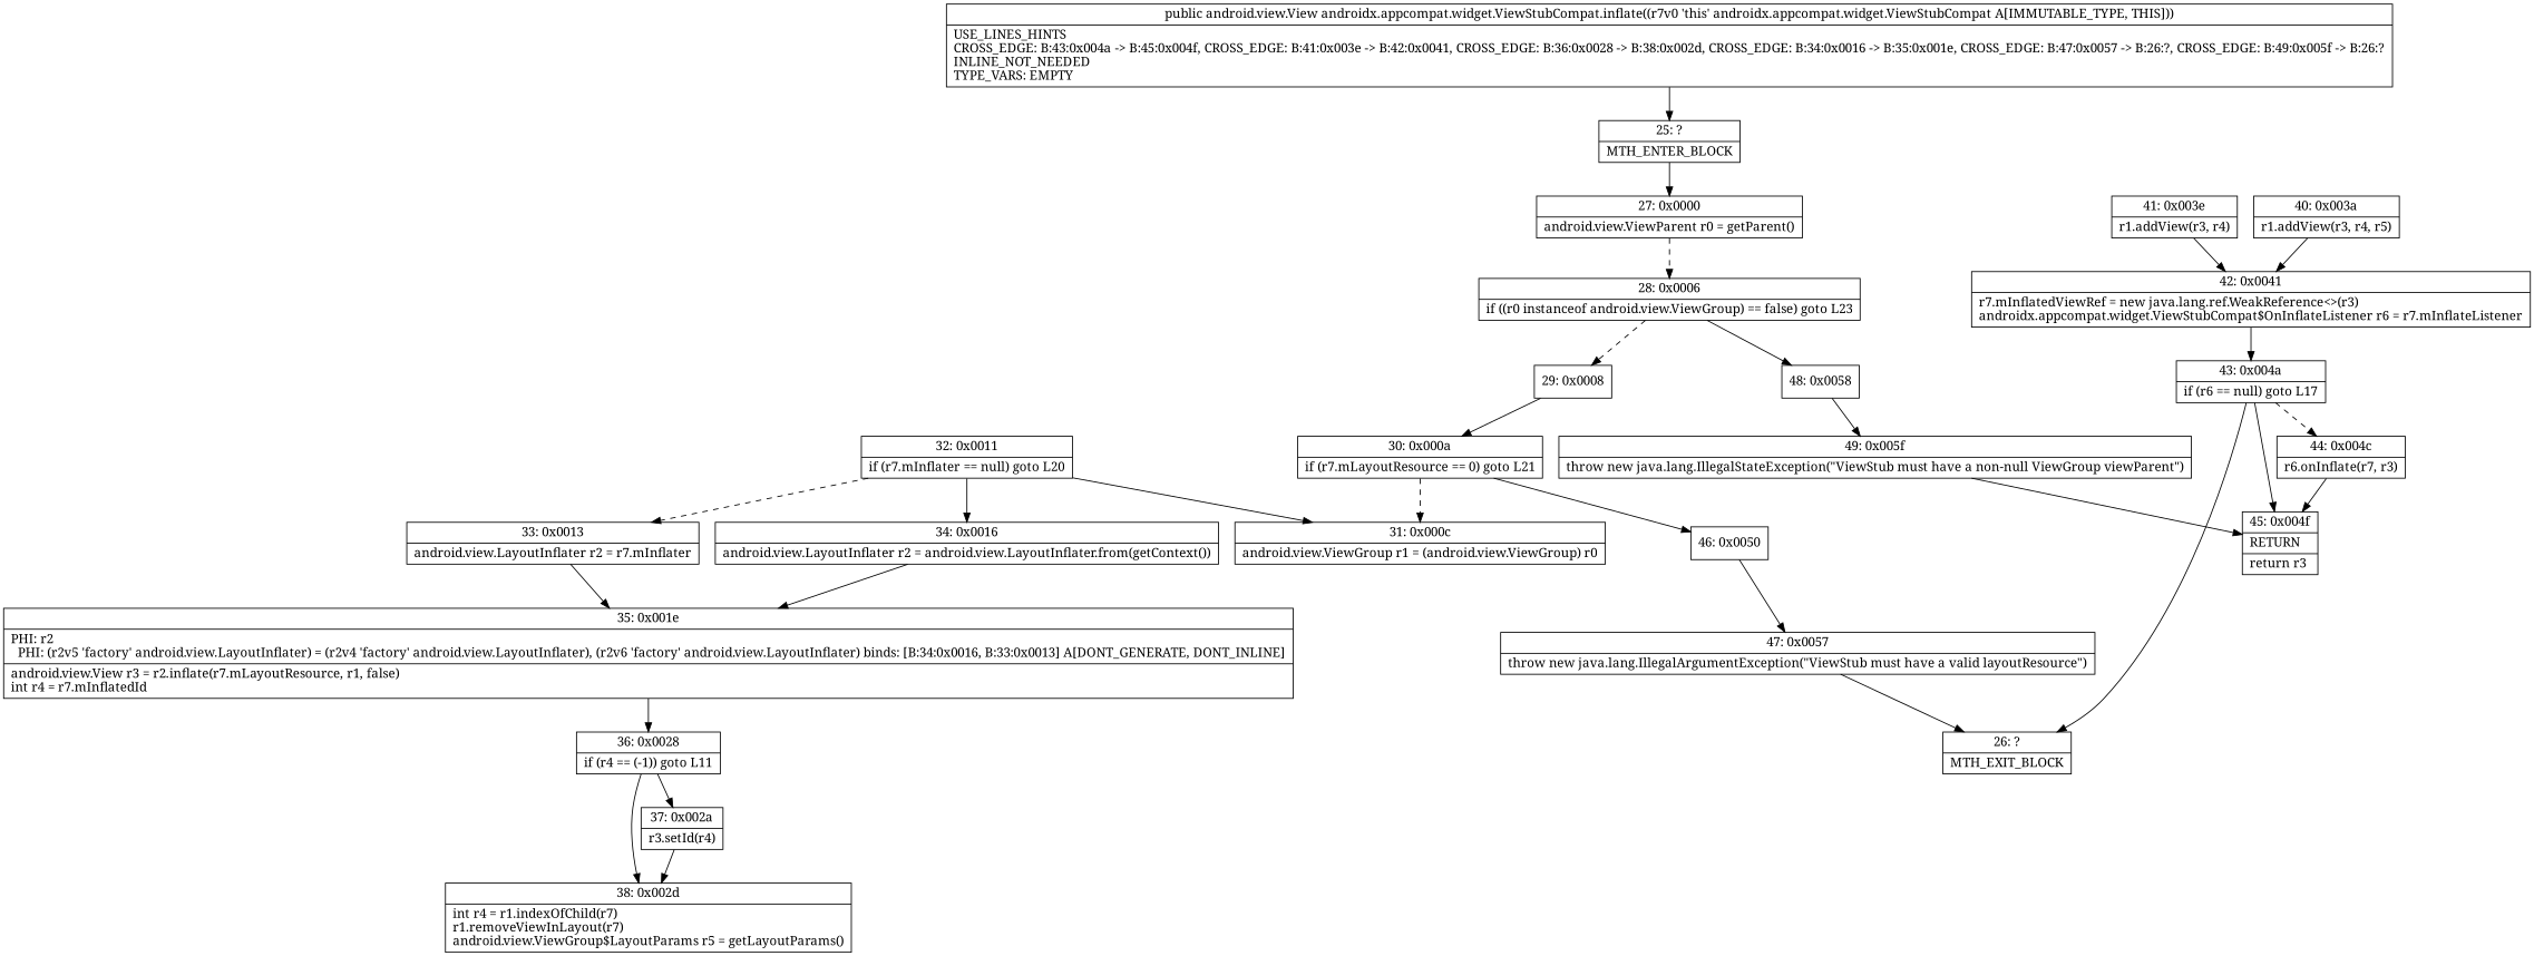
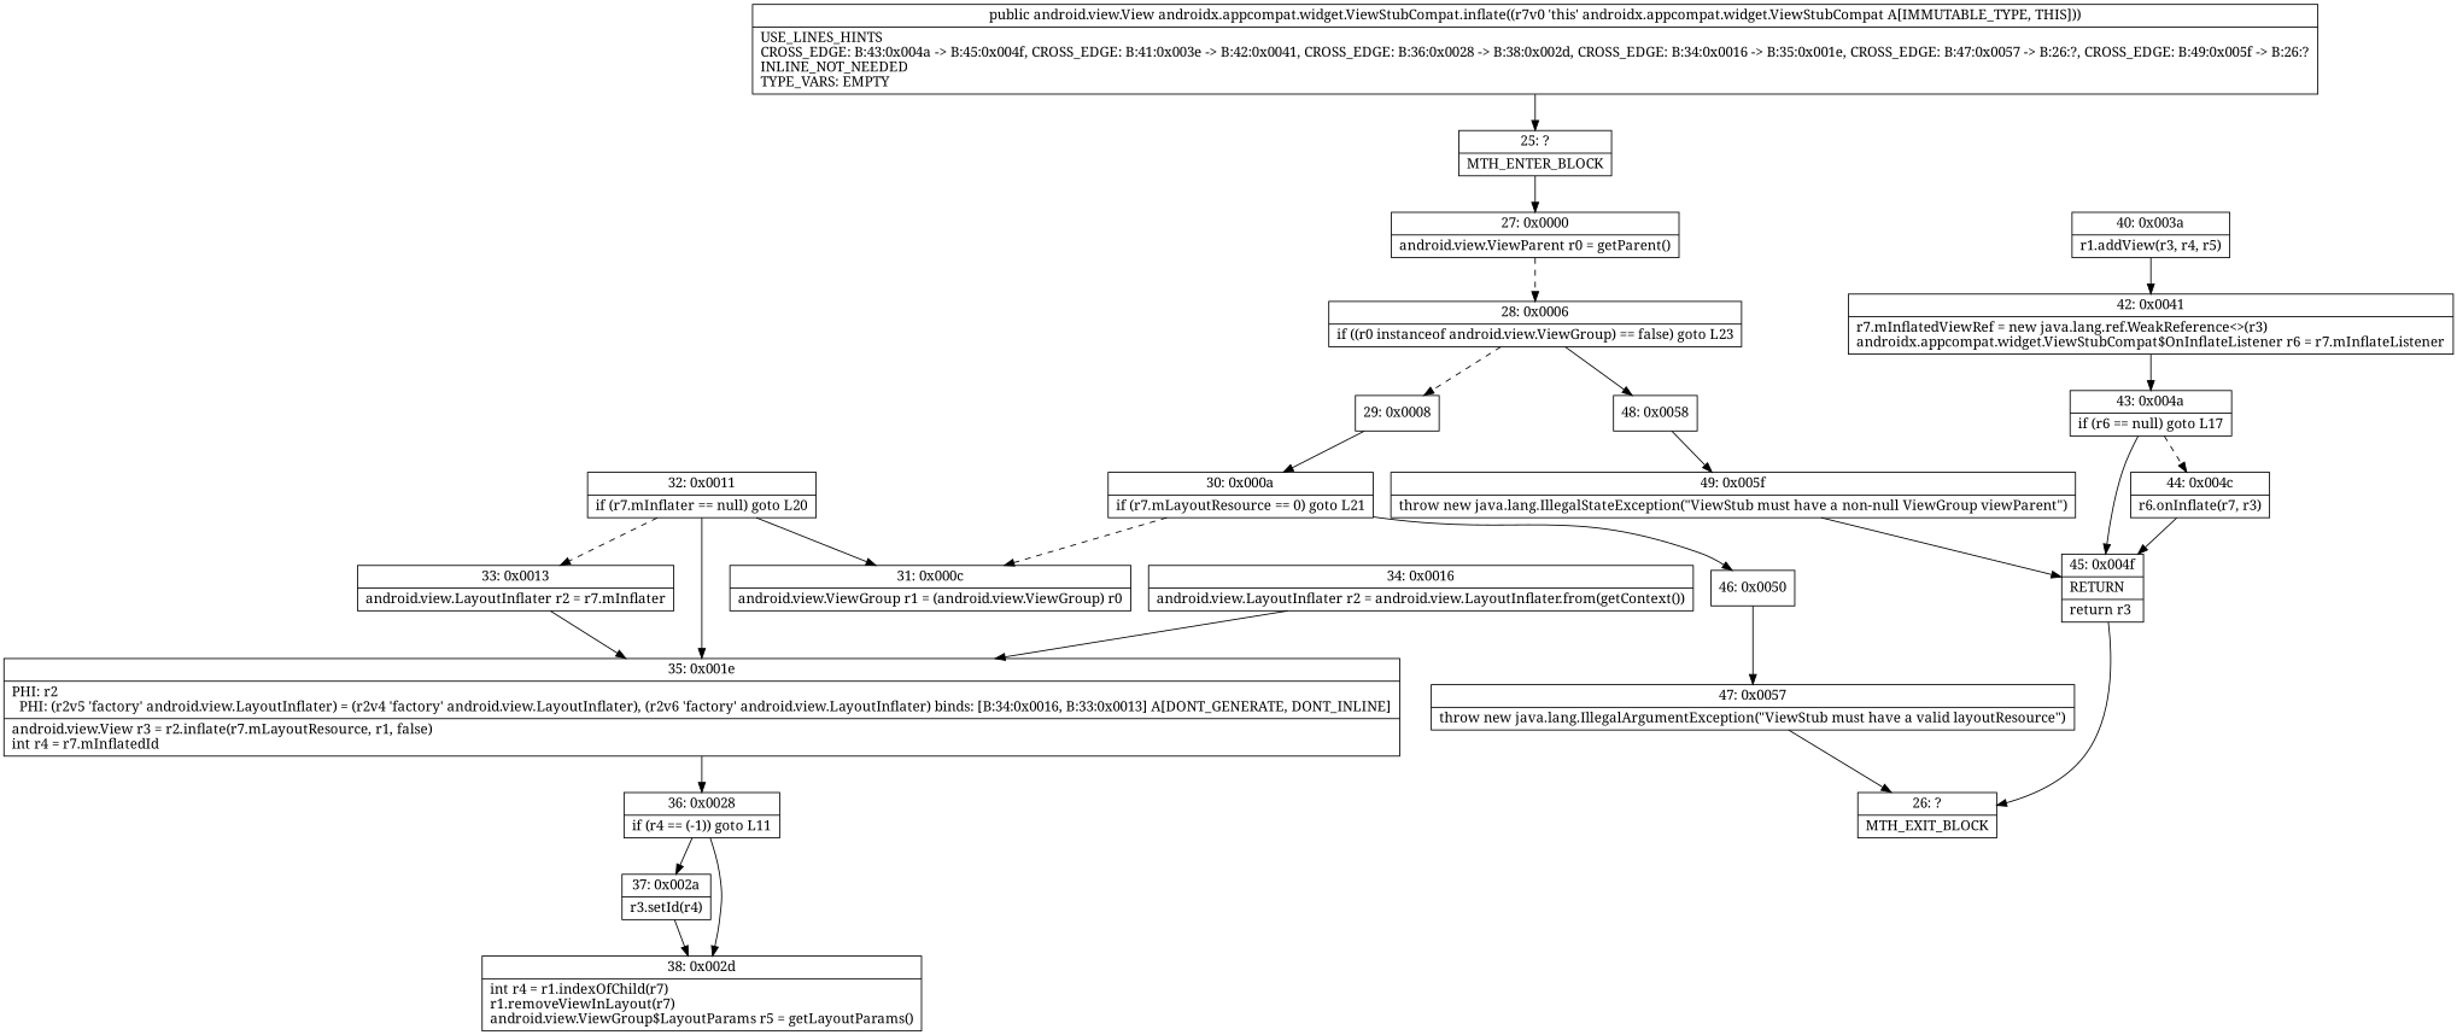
  digraph {
    fontname="Noto Serif"
    node [fontname="Noto Serif" shape=record]
    edge [fontname="Noto Serif"]
    n1 [label="{25\:\ ?|MTH_ENTER_BLOCK\l}"]
    n2 [label="{27\:\ 0x0000|android.view.ViewParent r0 = getParent()\l}"]
    n3 [label="{28\:\ 0x0006|if ((r0 instanceof android.view.ViewGroup) == false) goto L23\l}"]
    n4 [label="{29\:\ 0x0008}"]
    n5 [label="{48\:\ 0x0058}"]
    n6 [label="{30\:\ 0x000a|if (r7.mLayoutResource == 0) goto L21\l}"]
    n7 [label="{49\:\ 0x005f|throw new java.lang.IllegalStateException(\"ViewStub must have a non\-null ViewGroup viewParent\")\l}"]
    n8 [label="{31\:\ 0x000c|android.view.ViewGroup r1 = (android.view.ViewGroup) r0\l}"]
    n9 [label="{46\:\ 0x0050}"]
    n10 [label="{47\:\ 0x0057|throw new java.lang.IllegalArgumentException(\"ViewStub must have a valid layoutResource\")\l}"]
    n11 [label="{32\:\ 0x0011|if (r7.mInflater == null) goto L20\l}"]
    n12 [label="{33\:\ 0x0013|android.view.LayoutInflater r2 = r7.mInflater\l}"]
    n13 [label="{34\:\ 0x0016|android.view.LayoutInflater r2 = android.view.LayoutInflater.from(getContext())\l}"]
    n14 [label="{35\:\ 0x001e|PHI: r2 \l  PHI: (r2v5 'factory' android.view.LayoutInflater) = (r2v4 'factory' android.view.LayoutInflater), (r2v6 'factory' android.view.LayoutInflater) binds: [B:34:0x0016, B:33:0x0013] A[DONT_GENERATE, DONT_INLINE]\l|android.view.View r3 = r2.inflate(r7.mLayoutResource, r1, false)\lint r4 = r7.mInflatedId\l}"]
    n15 [label="{36\:\ 0x0028|if (r4 == (\-1)) goto L11\l}"]
    n16 [label="{37\:\ 0x002a|r3.setId(r4)\l}"]
    n17 [label="{38\:\ 0x002d|int r4 = r1.indexOfChild(r7)\lr1.removeViewInLayout(r7)\landroid.view.ViewGroup$LayoutParams r5 = getLayoutParams()\l}"]
    n18 [label="{40\:\ 0x003a|r1.addView(r3, r4, r5)\l}"]
    n19 [label="{42\:\ 0x0041|r7.mInflatedViewRef = new java.lang.ref.WeakReference\<\>(r3)\landroidx.appcompat.widget.ViewStubCompat$OnInflateListener r6 = r7.mInflateListener\l}"]
-   n20 [label="{41\:\ 0x003e|r1.addView(r3, r4)\l}"]
    n21 [label="{43\:\ 0x004a|if (r6 == null) goto L17\l}"]
    n22 [label="{44\:\ 0x004c|r6.onInflate(r7, r3)\l}"]
    n23 [label="{45\:\ 0x004f|RETURN\l|return r3\l}"]
    n24 [label="{26\:\ ?|MTH_EXIT_BLOCK\l}"]
    n25 [label="{public android.view.View androidx.appcompat.widget.ViewStubCompat.inflate((r7v0 'this' androidx.appcompat.widget.ViewStubCompat A[IMMUTABLE_TYPE, THIS]))  | USE_LINES_HINTS\lCROSS_EDGE: B:43:0x004a \-\> B:45:0x004f, CROSS_EDGE: B:41:0x003e \-\> B:42:0x0041, CROSS_EDGE: B:36:0x0028 \-\> B:38:0x002d, CROSS_EDGE: B:34:0x0016 \-\> B:35:0x001e, CROSS_EDGE: B:47:0x0057 \-\> B:26:?, CROSS_EDGE: B:49:0x005f \-\> B:26:?\lINLINE_NOT_NEEDED\lTYPE_VARS: EMPTY\l}"]
    n1 -> n2
    n2 -> n3 [style=dashed]
    n3 -> n4 [style=dashed]
    n3 -> n5
    n4 -> n6
    n5 -> n7
    n6 -> n8 [style=dashed]
    n6 -> n9
    n7 -> n23
    n9 -> n10
    n10 -> n24
    n11 -> n8
    n11 -> n12 [style=dashed]
-   n11 -> n13
+   n11 -> n14
    n12 -> n14
    n13 -> n14
    n14 -> n15
    n15 -> n16 [style=solid]
    n15 -> n17
    n16 -> n17
    n18 -> n19
    n19 -> n21
-   n20 -> n19
    n21 -> n22 [style=dashed]
    n21 -> n23
    n22 -> n23
-   n21 -> n24
+   n23 -> n24
    n25 -> n1
  }
